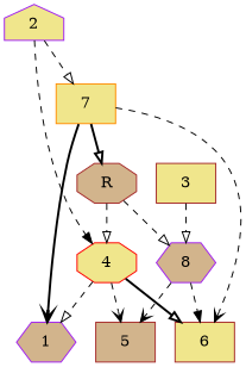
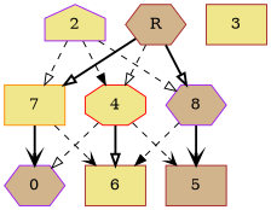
  digraph {
    node [color=brown fillcolor=khaki shape=box style=filled]
    edge [arrowhead=onormal style=dashed]
    2 [color=purple shape=house]
    4 [color=red shape=octagon]
    7 [color=darkorange]
    8 [color=purple fillcolor=tan shape=hexagon]
-   1 [color=purple fillcolor=tan shape=hexagon]
+   1 [color=purple fillcolor=tan shape=hexagon label=0]
    5 [fillcolor=tan]
    6
    3
-   R [fillcolor=tan shape=octagon]
+   R [fillcolor=tan shape=hexagon]
    2 -> 4 [arrowhead=normal]
    2 -> 7
-   3 -> 8
+   2 -> 8
    4 -> 1
    4 -> 5 [arrowhead=vee]
    4 -> 6 [style=bold]
    7 -> 1 [arrowhead=vee style=bold]
    7 -> 6 [arrowhead=vee]
-   8 -> 5 [arrowhead=vee]
+   8 -> 5 [arrowhead=vee style=bold]
    8 -> 6 [arrowhead=normal]
    R -> 4
-   7 -> R [style=bold]
-   R -> 8
+   R -> 7 [style=bold]
+   R -> 8 [style=bold]
  }
